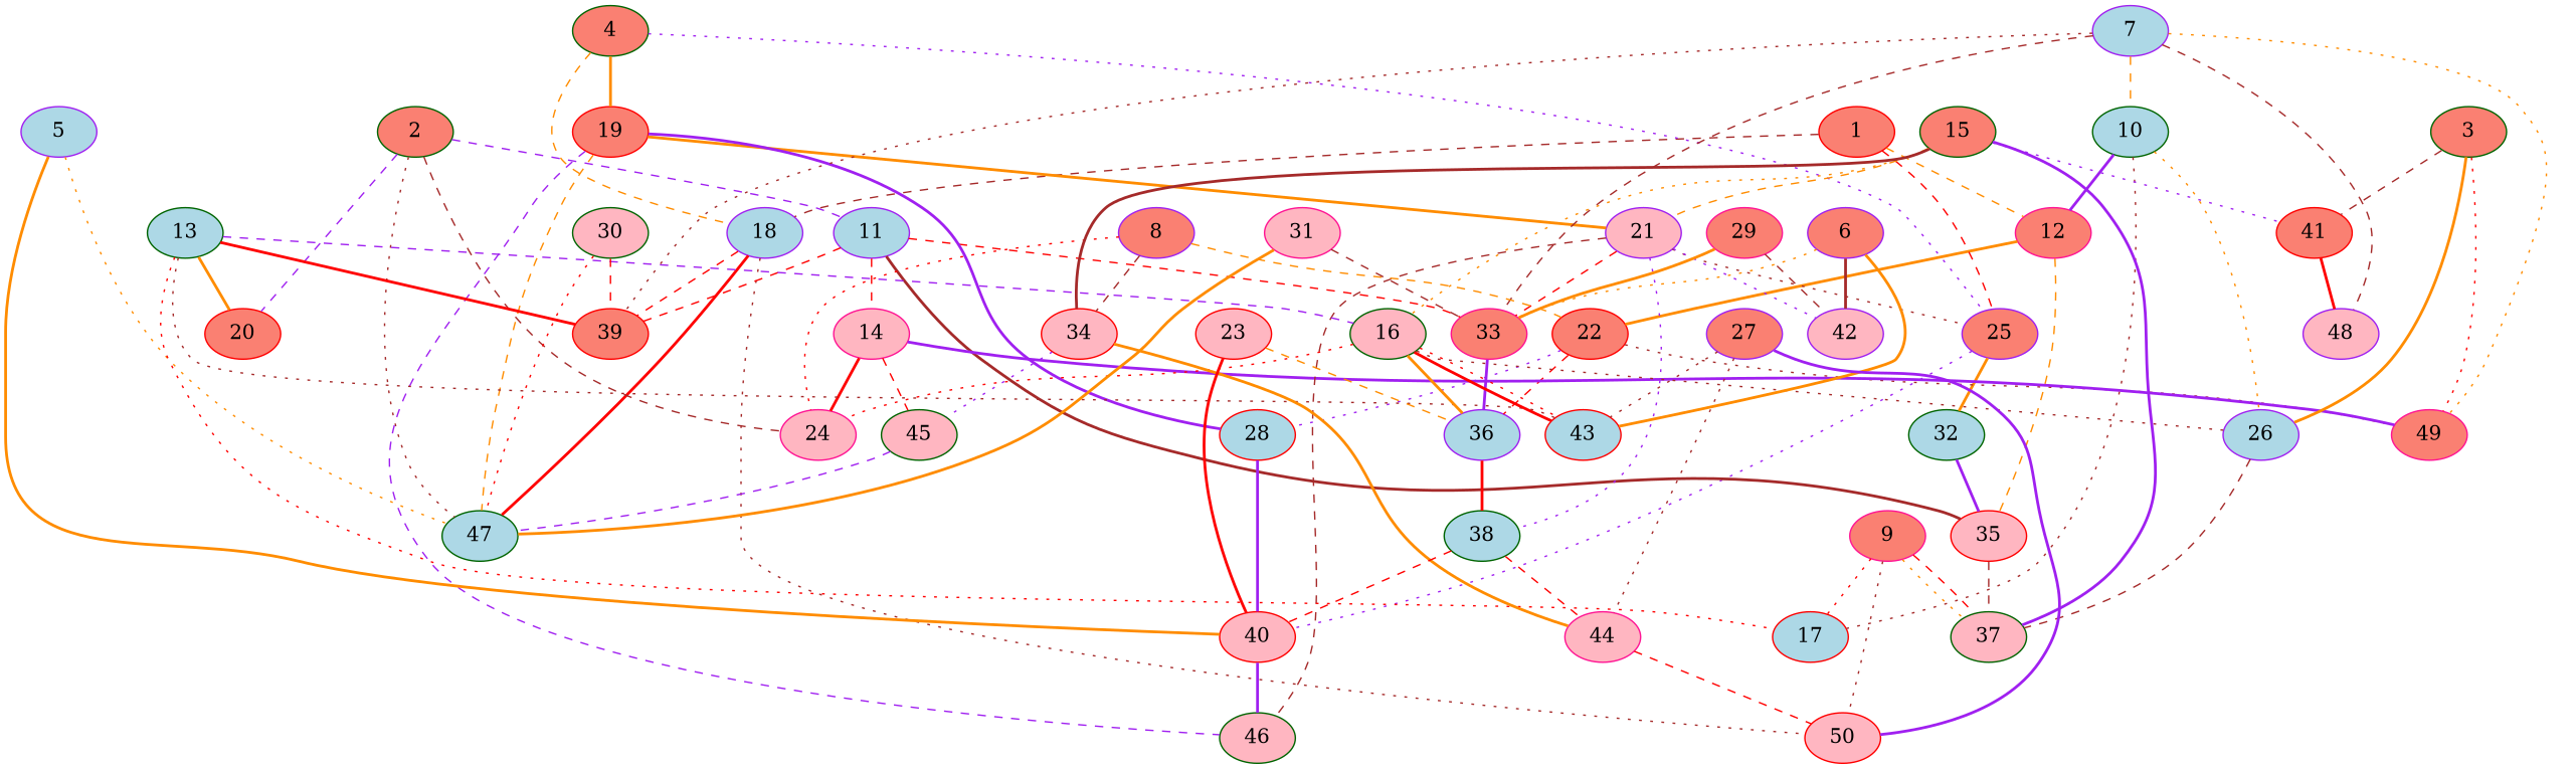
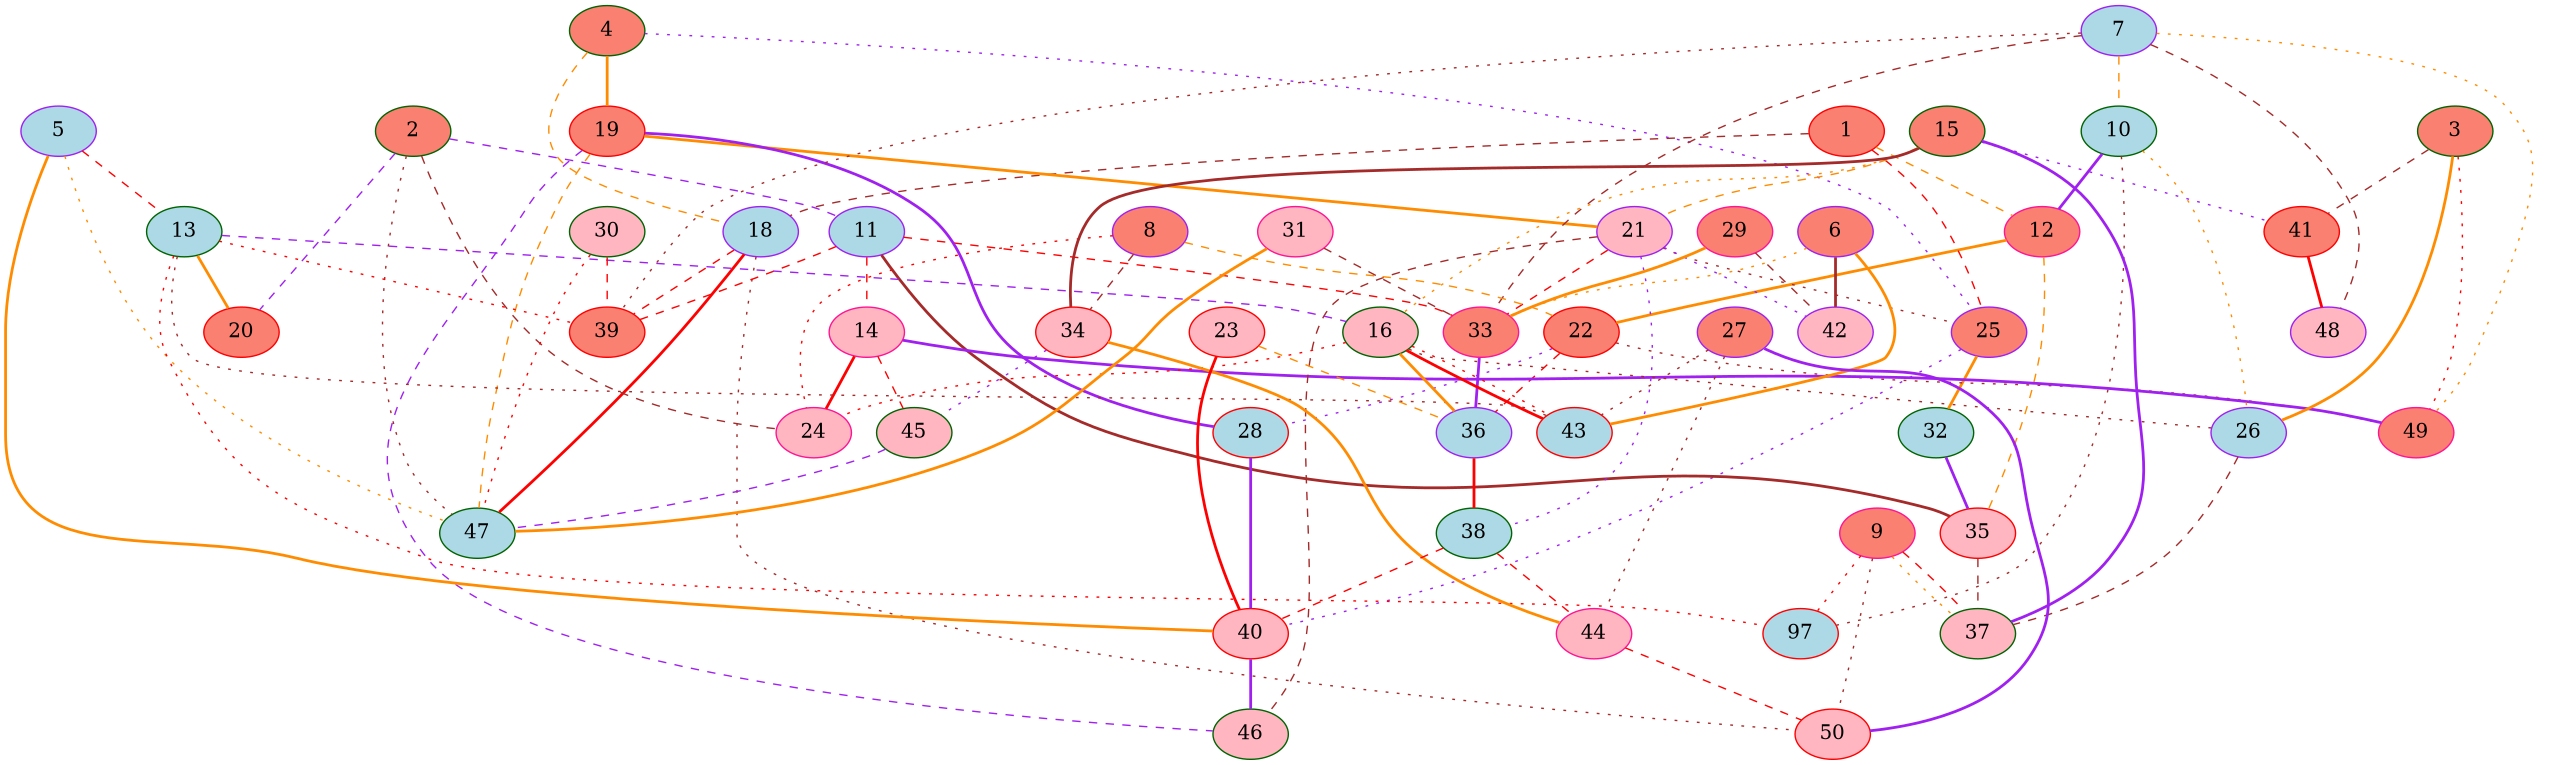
  graph {
    node [color=red fillcolor=salmon style=filled]
    edge [color=red style=dashed]
    12 [color=deeppink]
    1
    18 [color=purple fillcolor=lightblue]
    25 [color=purple]
    22
    35 [fillcolor=lightpink]
    47 [color=darkgreen fillcolor=lightblue]
    39
    50 [fillcolor=lightpink]
    40 [fillcolor=lightpink]
    32 [color=darkgreen fillcolor=lightblue]
    2 [color=darkgreen]
    11 [color=purple fillcolor=lightblue]
    20
    24 [color=deeppink fillcolor=lightpink]
    33 [color=deeppink]
    14 [color=deeppink fillcolor=lightpink]
    3 [color=darkgreen]
    26 [color=purple fillcolor=lightblue]
    49 [color=deeppink]
    41
    37 [color=darkgreen fillcolor=lightpink]
    4 [color=darkgreen]
    19
    21 [color=purple fillcolor=lightpink]
    28 [fillcolor=lightblue]
    46 [color=darkgreen fillcolor=lightpink]
    5 [color=purple fillcolor=lightblue]
    13 [color=darkgreen fillcolor=lightblue]
    43 [fillcolor=lightblue]
-   17 [fillcolor=lightblue]
+   17 [fillcolor=lightblue label=97]
    16 [color=darkgreen fillcolor=lightpink]
    6 [color=purple]
    42 [color=purple fillcolor=lightpink]
    36 [color=purple fillcolor=lightblue]
    7 [color=purple fillcolor=lightblue]
    10 [color=darkgreen fillcolor=lightblue]
    48 [color=purple fillcolor=lightpink]
    8 [color=purple]
    34 [fillcolor=lightpink]
    45 [color=darkgreen fillcolor=lightpink]
    44 [color=deeppink fillcolor=lightpink]
    9 [color=deeppink]
    15 [color=darkgreen]
    38 [color=darkgreen fillcolor=lightblue]
    23 [fillcolor=lightpink]
    27 [color=purple]
    29 [color=deeppink]
    30 [color=darkgreen fillcolor=lightpink]
    31 [color=deeppink fillcolor=lightpink]
    12 -- 22 [color=darkorange style=bold]
    12 -- 35 [color=darkorange]
    1 -- 12 [color=darkorange]
    1 -- 18 [color=brown]
    1 -- 25
    18 -- 47 [style=bold]
    18 -- 39
    18 -- 50 [color=brown style=dotted]
    25 -- 40 [color=purple style=dotted]
    25 -- 32 [color=darkorange style=bold]
    22 -- 49 [color=brown style=dotted]
    22 -- 28 [color=purple style=dotted]
    22 -- 36
    35 -- 37 [color=brown]
    40 -- 46 [color=purple style=bold]
    32 -- 35 [color=purple style=bold]
    2 -- 47 [color=brown style=dotted]
    2 -- 11 [color=purple]
    2 -- 20 [color=purple]
    2 -- 24 [color=brown]
    11 -- 35 [color=brown style=bold]
    11 -- 39
    11 -- 33
    11 -- 14
    33 -- 36 [color=purple style=bold]
    14 -- 24 [style=bold]
    14 -- 49 [color=purple style=bold]
    14 -- 45
    3 -- 26 [color=darkorange style=bold]
    3 -- 49 [style=dotted]
    3 -- 41 [color=brown]
    26 -- 37 [color=brown]
    41 -- 48 [style=bold]
    4 -- 18 [color=darkorange]
    4 -- 25 [color=purple style=dotted]
    4 -- 19 [color=darkorange style=bold]
    19 -- 47 [color=darkorange]
    19 -- 21 [color=darkorange style=bold]
    19 -- 28 [color=purple style=bold]
    19 -- 46 [color=purple]
    21 -- 25 [color=brown style=dotted]
    21 -- 33
    21 -- 46 [color=brown]
    21 -- 42 [color=purple style=dotted]
    21 -- 38 [color=purple style=dotted]
    28 -- 40 [color=purple style=bold]
    5 -- 47 [color=darkorange style=dotted]
    5 -- 40 [color=darkorange style=bold]
-   13 -- 39 [style=bold]
+   5 -- 13
+   13 -- 39 [style=dotted]
    13 -- 20 [color=darkorange style=bold]
    13 -- 43 [color=brown style=dotted]
    13 -- 17 [style=dotted]
    13 -- 16 [color=purple]
    16 -- 24 [style=dotted]
    16 -- 26 [color=brown style=dotted]
    16 -- 43 [style=bold]
    16 -- 43 [style=dotted]
    16 -- 36 [color=darkorange style=bold]
    6 -- 33 [color=darkorange style=dotted]
    6 -- 43 [color=darkorange style=bold]
    6 -- 42 [color=brown style=bold]
    36 -- 38 [style=bold]
    7 -- 39 [color=brown style=dotted]
    7 -- 33 [color=brown]
    7 -- 49 [color=darkorange style=dotted]
    7 -- 10 [color=darkorange]
    7 -- 48 [color=brown]
    10 -- 12 [color=purple style=bold]
    10 -- 26 [color=darkorange style=dotted]
    10 -- 17 [color=brown style=dotted]
    8 -- 22 [color=darkorange]
    8 -- 24 [style=dotted]
    8 -- 34 [color=brown]
    34 -- 45 [color=purple style=dotted]
    34 -- 44 [color=darkorange style=bold]
    45 -- 47 [color=purple]
    44 -- 50
    9 -- 50 [color=brown style=dotted]
    9 -- 37 [color=darkorange style=dotted]
    9 -- 37
    9 -- 17 [style=dotted]
    15 -- 41 [color=purple style=dotted]
    15 -- 37 [color=purple style=bold]
    15 -- 21 [color=darkorange]
    15 -- 16 [color=darkorange style=dotted]
    15 -- 34 [color=brown style=bold]
    38 -- 40
    38 -- 44
    23 -- 40 [style=bold]
    23 -- 36 [color=darkorange]
    27 -- 50 [color=purple style=bold]
    27 -- 43 [color=brown style=dotted]
    27 -- 44 [color=brown style=dotted]
    29 -- 33 [color=darkorange style=bold]
    29 -- 42 [color=brown]
    30 -- 47 [style=dotted]
    30 -- 39
    31 -- 47 [color=darkorange style=bold]
    31 -- 33 [color=brown]
  }
